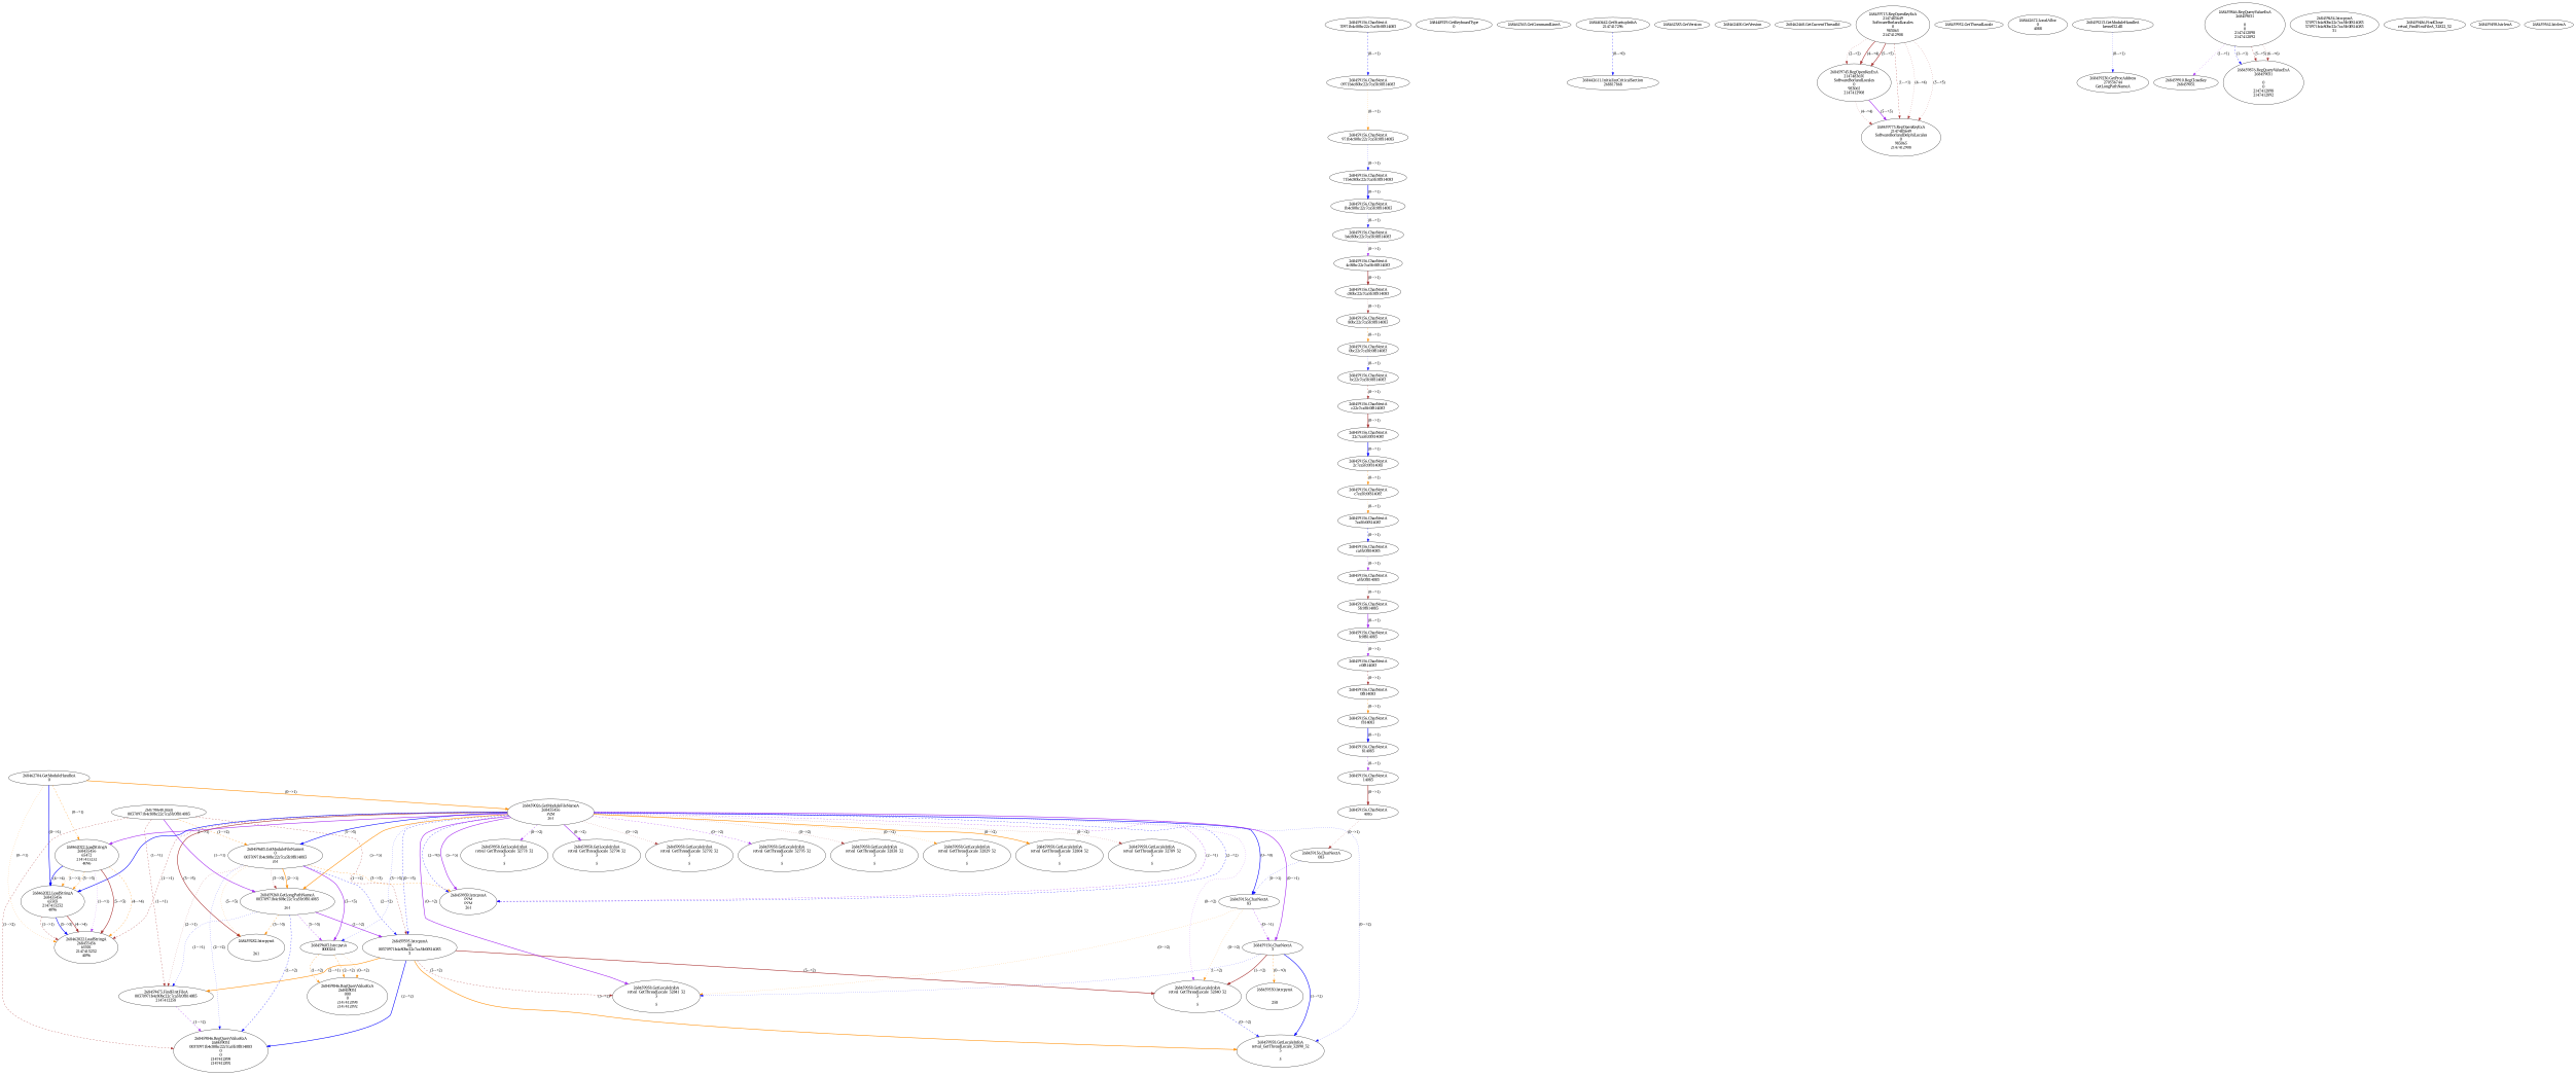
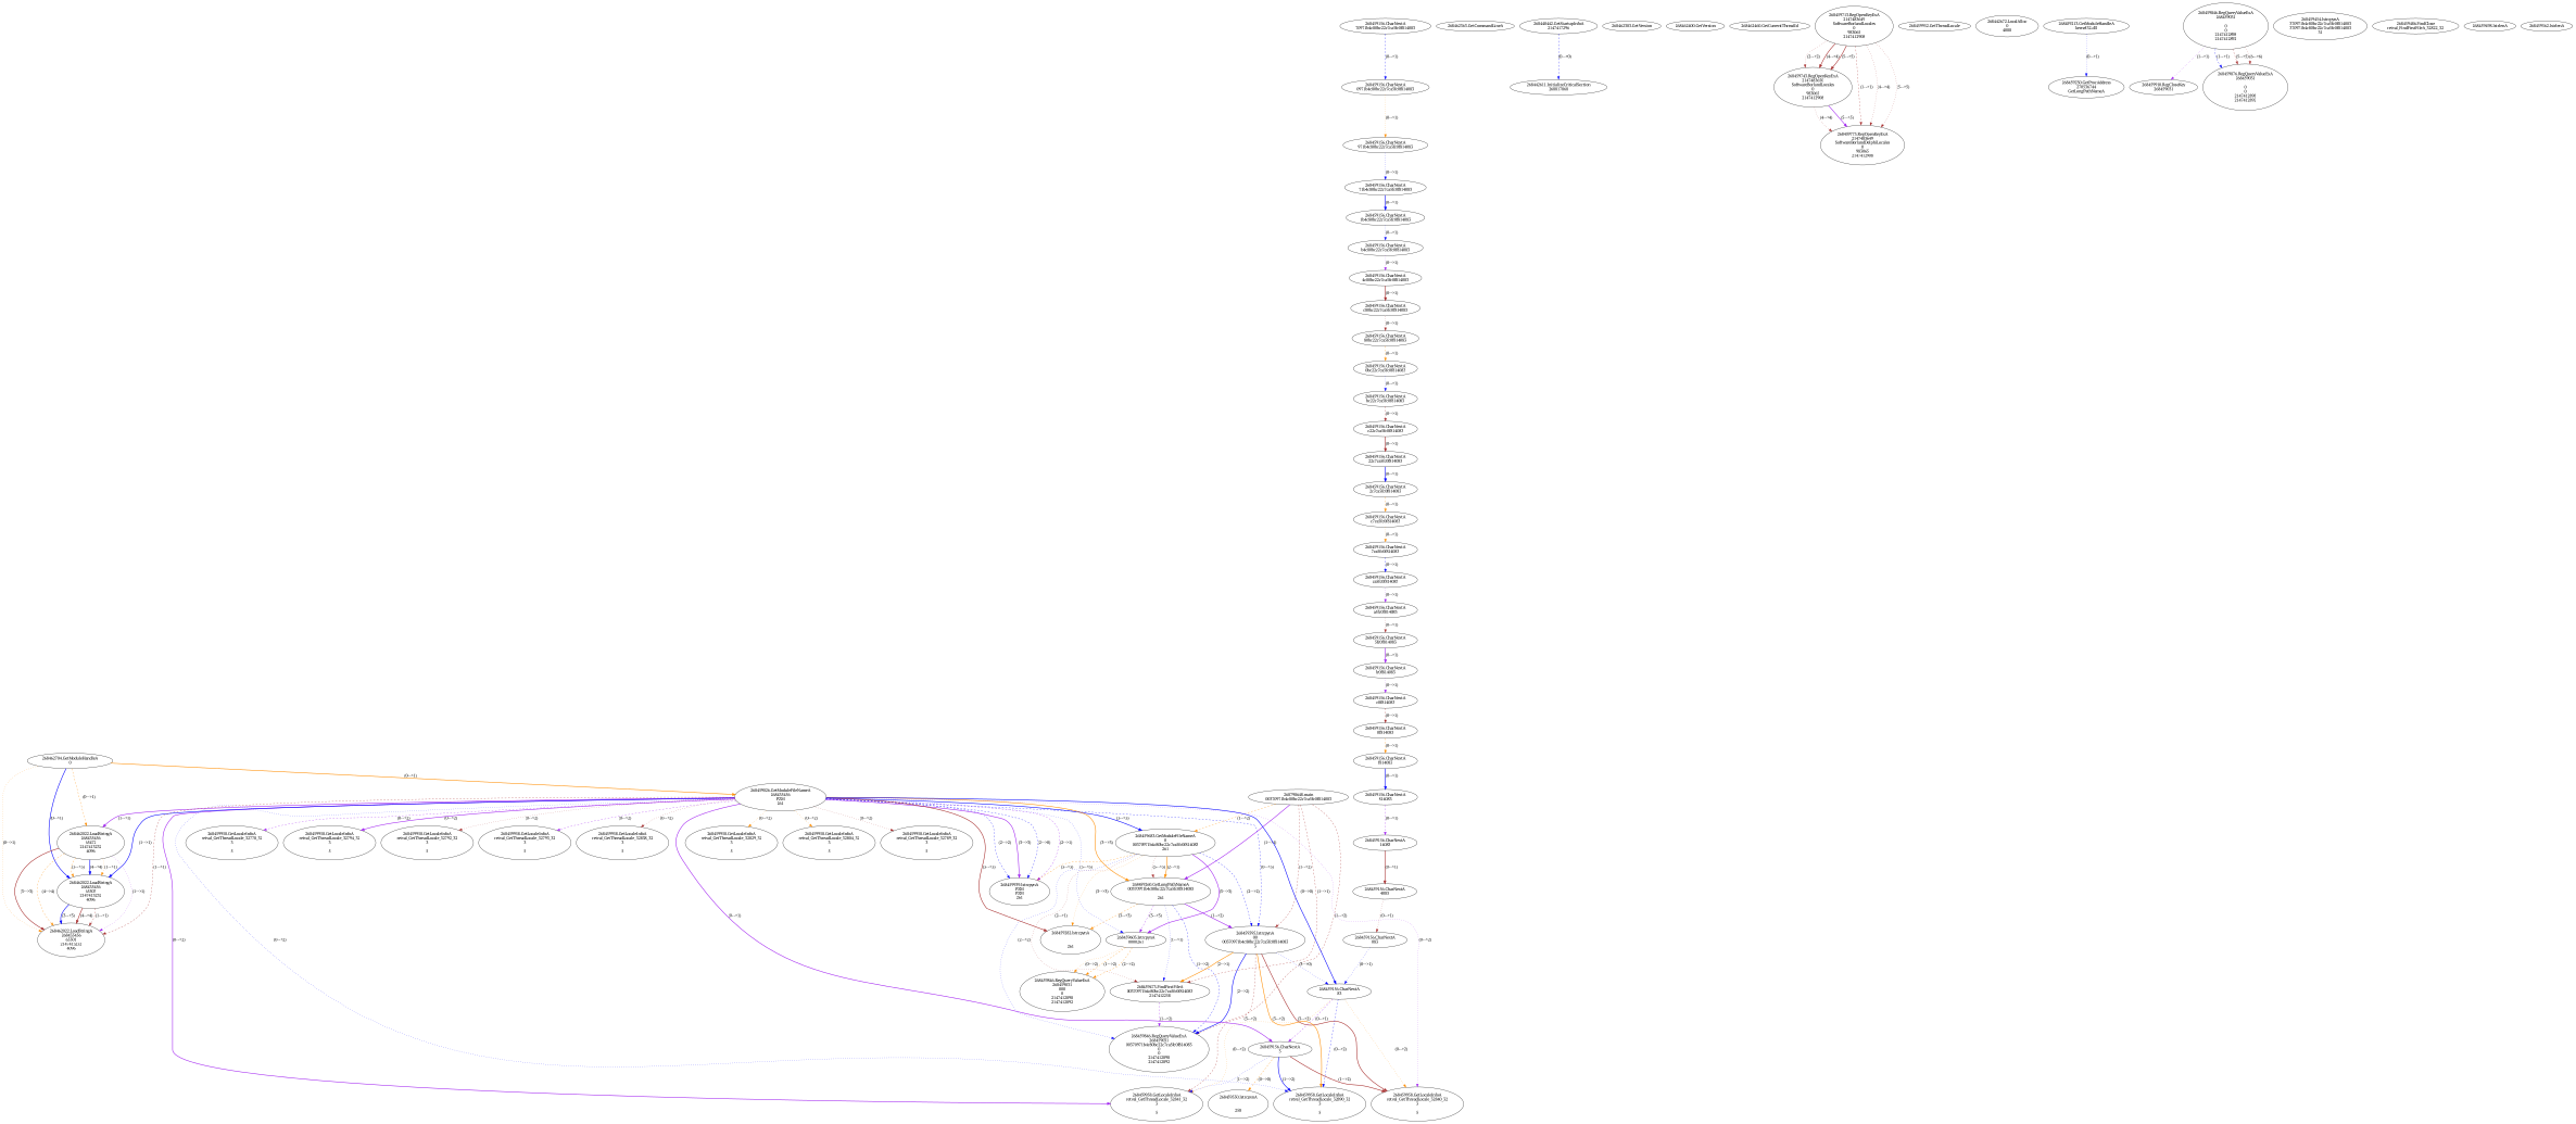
  digraph {
    fontname="PT Serif"
    node [fontname="PT Serif"]
    edge [color=brown fontname="PT Serif" style=dashed]
    n1 [label="268798648.main\n00370971b4c80bc22c7ca5fc0f814083"]
    n2 [label="268459683.GetModuleFileNameA\n0\n00370971b4c80bc22c7ca5fc0f814083\n261"]
    n3 [label="268459260.GetLongPathNameA\n00370971b4c80bc22c7ca5fc0f814083\n\n261"]
    n4 [label="268459395.lstrcpynA\n00\n00370971b4c80bc22c7ca5fc0f814083\n3"]
    n5 [label="268459473.FindFirstFileA\n00370971b4c80bc22c7ca5fc0f814083\n2147412258"]
    n6 [label="268459846.RegQueryValueExA\n268459031\n00370971b4c80bc22c7ca5fc0f814083\n0\n0\n2147412898\n2147412892"]
    n7 [label="268459939.lstrcpynA\nPZM\nPZM\n261"]
    n8 [label="268459282.lstrcpynA\n\n\n261"]
    n9 [label="268459603.lstrcpynA\n0000261"]
    n10 [label="268459156.CharNextA\n83"]
    n11 [label="268459958.GetLocaleInfoA\nretval_GetThreadLocale_32840_32\n3\n\n5"]
    n12 [label="268459958.GetLocaleInfoA\nretval_GetThreadLocale_32841_32\n3\n\n5"]
    n13 [label="268459958.GetLocaleInfoA\nretval_GetThreadLocale_32890_32\n3\n\n5"]
    n14 [label="268462704.GetModuleHandleA\n0"]
    n15 [label="268459026.GetModuleFileNameA\n268435456\nPZM\n261"]
    n16 [label="268462022.LoadStringA\n268435456\n65472\n2147413232\n4096"]
    n17 [label="268462022.LoadStringA\n268435456\n65503\n2147413232\n4096"]
    n18 [label="268462022.LoadStringA\n268435456\n65501\n2147413232\n4096"]
    n19 [label="268459958.GetLocaleInfoA\nretval_GetThreadLocale_32778_32\n3\n\n5"]
    n20 [label="268459958.GetLocaleInfoA\nretval_GetThreadLocale_32794_32\n3\n\n5"]
    n21 [label="268459958.GetLocaleInfoA\nretval_GetThreadLocale_32792_32\n3\n\n5"]
    n22 [label="268459156.CharNextA\n3"]
    n23 [label="268459958.GetLocaleInfoA\nretval_GetThreadLocale_32793_32\n3\n\n5"]
    n24 [label="268459958.GetLocaleInfoA\nretval_GetThreadLocale_32838_32\n3\n\n5"]
    n25 [label="268459958.GetLocaleInfoA\nretval_GetThreadLocale_32829_32\n3\n\n5"]
    n26 [label="268459958.GetLocaleInfoA\nretval_GetThreadLocale_32804_32\n3\n\n5"]
    n27 [label="268459958.GetLocaleInfoA\nretval_GetThreadLocale_32789_32\n3\n\n5"]
-   n28 [label="268448929.GetKeyboardType\n0"]
    n29 [label="268462363.GetCommandLineA\n"]
    n30 [label="268440442.GetStartupInfoA\n2147417296"]
    n31 [label="268442611.InitializeCriticalSection\n268817868"]
    n32 [label="268462383.GetVersion\n"]
    n33 [label="268462400.GetVersion\n"]
    n34 [label="268462460.GetCurrentThreadId\n"]
    n35 [label="268459550.lstrcpynA\n\n\n258"]
    n36 [label="268459846.RegQueryValueExA\n268459031\n000\n0\n2147412898\n2147412892"]
    n37 [label="268459713.RegOpenKeyExA\n2147483649\nSoftware\Borland\Locales\n0\n983065\n2147412908"]
    n38 [label="268459743.RegOpenKeyExA\n2147483650\nSoftware\Borland\Locales\n0\n983065\n2147412908"]
    n39 [label="268459773.RegOpenKeyExA\n2147483649\nSoftware\Borland\Delphi\Locales\n0\n983065\n2147412908"]
    n40 [label="268459952.GetThreadLocale\n"]
    n41 [label="268442672.LocalAlloc\n0\n4088"]
    n42 [label="268459213.GetModuleHandleA\nkernel32.dll"]
    n43 [label="268459230.GetProcAddress\n270536744\nGetLongPathNameA"]
    n44 [label="268459846.RegQueryValueExA\n268459031\n\n0\n0\n2147412898\n2147412892"]
    n45 [label="268459910.RegCloseKey\n268459031"]
    n46 [label="268459876.RegQueryValueExA\n268459031\n\n0\n0\n2147412898\n2147412892"]
    n47 [label="268459156.CharNextA\n70971b4c80bc22c7ca5fc0f814083"]
    n48 [label="268459156.CharNextA\n0971b4c80bc22c7ca5fc0f814083"]
    n49 [label="268459156.CharNextA\n971b4c80bc22c7ca5fc0f814083"]
    n50 [label="268459156.CharNextA\n71b4c80bc22c7ca5fc0f814083"]
    n51 [label="268459156.CharNextA\n1b4c80bc22c7ca5fc0f814083"]
    n52 [label="268459156.CharNextA\nb4c80bc22c7ca5fc0f814083"]
    n53 [label="268459156.CharNextA\n4c80bc22c7ca5fc0f814083"]
    n54 [label="268459156.CharNextA\nc80bc22c7ca5fc0f814083"]
    n55 [label="268459156.CharNextA\n80bc22c7ca5fc0f814083"]
    n56 [label="268459156.CharNextA\n0bc22c7ca5fc0f814083"]
    n57 [label="268459156.CharNextA\nbc22c7ca5fc0f814083"]
    n58 [label="268459156.CharNextA\nc22c7ca5fc0f814083"]
    n59 [label="268459156.CharNextA\n22c7ca5fc0f814083"]
    n60 [label="268459156.CharNextA\n2c7ca5fc0f814083"]
    n61 [label="268459156.CharNextA\nc7ca5fc0f814083"]
    n62 [label="268459156.CharNextA\n7ca5fc0f814083"]
    n63 [label="268459156.CharNextA\nca5fc0f814083"]
    n64 [label="268459156.CharNextA\na5fc0f814083"]
    n65 [label="268459156.CharNextA\n5fc0f814083"]
    n66 [label="268459156.CharNextA\nfc0f814083"]
    n67 [label="268459156.CharNextA\nc0f814083"]
    n68 [label="268459156.CharNextA\n0f814083"]
    n69 [label="268459156.CharNextA\nf814083"]
    n70 [label="268459156.CharNextA\n814083"]
    n71 [label="268459156.CharNextA\n14083"]
    n72 [label="268459156.CharNextA\n4083"]
    n73 [label="268459156.CharNextA\n083"]
    n74 [label="268459454.lstrcpynA\n370971b4c80bc22c7ca5fc0f814083\n370971b4c80bc22c7ca5fc0f814083\n31"]
    n75 [label="268459486.FindClose\nretval_FindFirstFileA_32822_32"]
    n76 [label="268459498.lstrlenA\n"]
    n77 [label="268459562.lstrlenA\n"]
    n1 -> n2 [color=darkorange label="(1-->2)"]
    n1 -> n3 [color=purple label="(1-->1)" style=bold]
    n1 -> n4 [label="(1-->2)"]
    n1 -> n5 [label="(1-->1)"]
    n1 -> n6 [label="(1-->2)"]
    n2 -> n3 [color=darkorange label="(2-->1)" style=bold]
    n2 -> n3 [label="(3-->3)" style=dotted]
    n2 -> n4 [color=blue label="(2-->2)"]
    n2 -> n5 [label="(2-->1)" style=dotted]
    n2 -> n6 [color=blue label="(2-->2)" style=dotted]
    n2 -> n7 [color=darkorange label="(3-->3)"]
    n2 -> n8 [color=darkorange label="(3-->3)" style=dotted]
    n2 -> n9 [color=purple label="(3-->3)" style=bold]
    n3 -> n4 [color=purple label="(1-->2)" style=bold]
    n3 -> n5 [color=blue label="(1-->1)" style=dotted]
    n3 -> n6 [color=blue label="(1-->2)"]
    n3 -> n8 [color=darkorange label="(3-->3)"]
    n3 -> n9 [color=purple label="(3-->3)"]
    n4 -> n5 [color=darkorange label="(2-->1)" style=bold]
    n4 -> n6 [color=blue label="(2-->2)" style=bold]
+   n4 -> n10 [color=blue label="(3-->0)" style=dotted]
    n4 -> n11 [label="(3-->2)" style=bold]
    n4 -> n12 [label="(3-->2)"]
    n4 -> n13 [color=darkorange label="(3-->2)" style=bold]
    n5 -> n6 [color=purple label="(1-->2)"]
    n9 -> n36 [color=darkorange label="(1-->2)"]
    n9 -> n36 [color=darkorange label="(2-->2)"]
    n9 -> n36 [color=darkorange label="(0-->2)" style=dotted]
    n10 -> n11 [color=darkorange label="(0-->2)" style=dotted]
    n10 -> n12 [color=darkorange label="(0-->2)" style=dotted]
-   n11 -> n13 [color=blue label="(0-->2)"]
+   n10 -> n13 [color=blue label="(0-->2)"]
    n10 -> n22 [color=purple label="(0-->1)"]
    n14 -> n15 [color=darkorange label="(0-->1)" style=bold]
    n14 -> n16 [color=darkorange label="(0-->1)"]
    n14 -> n17 [color=blue label="(0-->1)" style=bold]
    n14 -> n18 [color=darkorange label="(0-->1)" style=dotted]
    n15 -> n2 [color=blue label="(3-->3)" style=bold]
    n15 -> n3 [color=darkorange label="(3-->3)" style=bold]
    n15 -> n4 [color=blue label="(0-->3)"]
    n15 -> n7 [color=purple label="(2-->1)"]
    n15 -> n7 [color=blue label="(2-->2)"]
    n15 -> n7 [color=purple label="(3-->3)" style=bold]
    n15 -> n7 [color=blue label="(2-->0)"]
    n15 -> n8 [label="(3-->3)" style=bold]
    n15 -> n9 [color=blue label="(3-->3)" style=dotted]
    n15 -> n10 [color=blue label="(0-->0)" style=bold]
    n15 -> n11 [color=purple label="(0-->2)" style=dotted]
    n15 -> n12 [color=purple label="(0-->2)" style=bold]
    n15 -> n13 [color=blue label="(0-->2)" style=dotted]
    n15 -> n16 [color=purple label="(1-->1)" style=bold]
    n15 -> n17 [color=blue label="(1-->1)" style=bold]
    n15 -> n18 [label="(1-->1)"]
    n15 -> n19 [color=purple label="(0-->2)"]
    n15 -> n20 [color=purple label="(0-->2)" style=bold]
    n15 -> n21 [label="(0-->2)" style=dotted]
    n15 -> n22 [color=purple label="(0-->1)" style=bold]
    n15 -> n23 [color=purple label="(0-->2)"]
    n15 -> n24 [label="(0-->2)" style=dotted]
    n15 -> n25 [color=darkorange label="(0-->2)" style=dotted]
-   n15 -> n26 [color=darkorange label="(0-->2)" style=bold]
+   n15 -> n26 [color=darkorange label="(0-->2)" style=dotted]
    n15 -> n27 [label="(0-->2)" style=dotted]
    n16 -> n17 [color=darkorange label="(1-->1)" style=dotted]
    n16 -> n17 [color=darkorange label="(3-->3)"]
    n16 -> n17 [color=blue label="(4-->4)" style=bold]
    n16 -> n18 [color=purple label="(1-->1)" style=dotted]
    n16 -> n18 [label="(3-->3)" style=bold]
    n16 -> n18 [color=darkorange label="(4-->4)"]
    n17 -> n18 [label="(1-->1)"]
    n17 -> n18 [color=blue label="(3-->3)" style=bold]
    n17 -> n18 [label="(4-->4)" style=bold]
    n22 -> n11 [label="(1-->2)" style=bold]
    n22 -> n12 [color=blue label="(1-->2)" style=dotted]
    n22 -> n13 [color=blue label="(1-->2)" style=bold]
    n22 -> n35 [color=darkorange label="(0-->0)"]
    n30 -> n31 [color=blue label="(0-->0)"]
    n37 -> n38 [label="(2-->2)" style=dotted]
    n37 -> n38 [label="(4-->4)" style=bold]
    n37 -> n38 [label="(5-->5)" style=bold]
    n37 -> n39 [label="(1-->1)"]
    n37 -> n39 [label="(4-->4)" style=dotted]
    n37 -> n39 [label="(5-->5)" style=dotted]
    n38 -> n39 [label="(4-->4)" style=dotted]
    n38 -> n39 [color=purple label="(5-->5)" style=bold]
    n42 -> n43 [color=blue label="(0-->1)" style=dotted]
    n44 -> n45 [color=purple label="(1-->1)" style=dotted]
    n44 -> n46 [color=blue label="(1-->1)"]
    n44 -> n46 [label="(5-->5)"]
    n44 -> n46 [label="(6-->6)" style=dotted]
    n47 -> n48 [color=blue label="(0-->1)"]
    n48 -> n49 [color=darkorange label="(0-->1)" style=dotted]
    n49 -> n50 [color=blue label="(0-->1)" style=dotted]
    n50 -> n51 [color=blue label="(0-->1)" style=bold]
    n51 -> n52 [color=blue label="(0-->1)" style=dotted]
    n52 -> n53 [color=purple label="(0-->1)" style=dotted]
    n53 -> n54 [label="(0-->1)" style=bold]
    n54 -> n55 [label="(0-->1)" style=dotted]
    n55 -> n56 [color=darkorange label="(0-->1)"]
    n56 -> n57 [color=blue label="(0-->1)" style=dotted]
    n57 -> n58 [label="(0-->1)"]
    n58 -> n59 [label="(0-->1)" style=bold]
    n59 -> n60 [color=blue label="(0-->1)" style=bold]
    n60 -> n61 [color=darkorange label="(0-->1)"]
    n61 -> n62 [color=darkorange label="(0-->1)" style=dotted]
    n62 -> n63 [color=blue label="(0-->1)"]
    n63 -> n64 [color=purple label="(0-->1)" style=dotted]
    n64 -> n65 [label="(0-->1)" style=dotted]
    n65 -> n66 [color=purple label="(0-->1)" style=bold]
    n66 -> n67 [color=purple label="(0-->1)" style=dotted]
    n67 -> n68 [label="(0-->1)"]
    n68 -> n69 [color=darkorange label="(0-->1)"]
    n69 -> n70 [color=blue label="(0-->1)" style=bold]
    n70 -> n71 [color=purple label="(0-->1)"]
    n71 -> n72 [label="(0-->1)" style=bold]
    n72 -> n73 [label="(0-->1)" style=dotted]
    n73 -> n10 [color=blue label="(0-->1)" style=dotted]
  }
